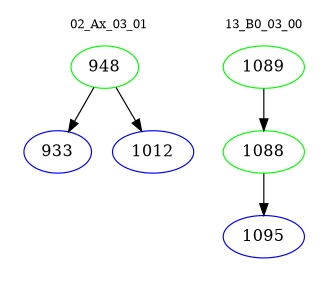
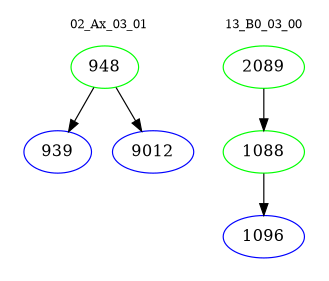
  digraph {
    fontname="DejaVu Serif"
    node [color=green fontname="DejaVu Serif"]
    edge [color=black fontname="DejaVu Serif"]
    n1 [label=948]
-   n2 [color=blue label=933]
-   n3 [color=blue label=1012]
-   n4 [label=1089]
+   n2 [color=blue label=939]
+   n3 [color=blue label=9012]
+   n4 [label=2089]
    n5 [label=1088]
-   n6 [color=blue label=1095]
+   n6 [color=blue label=1096]
    subgraph cluster_1 {
      color=white
      fontsize=10
      label="02_Ax_03_01"
      n1
      n2
      n3
    }
    subgraph cluster_2 {
      color=white
      fontsize=10
      label="13_B0_03_00"
      n4
      n5
      n6
    }
    n1 -> n2
    n1 -> n3
    n4 -> n5
    n5 -> n6
  }
